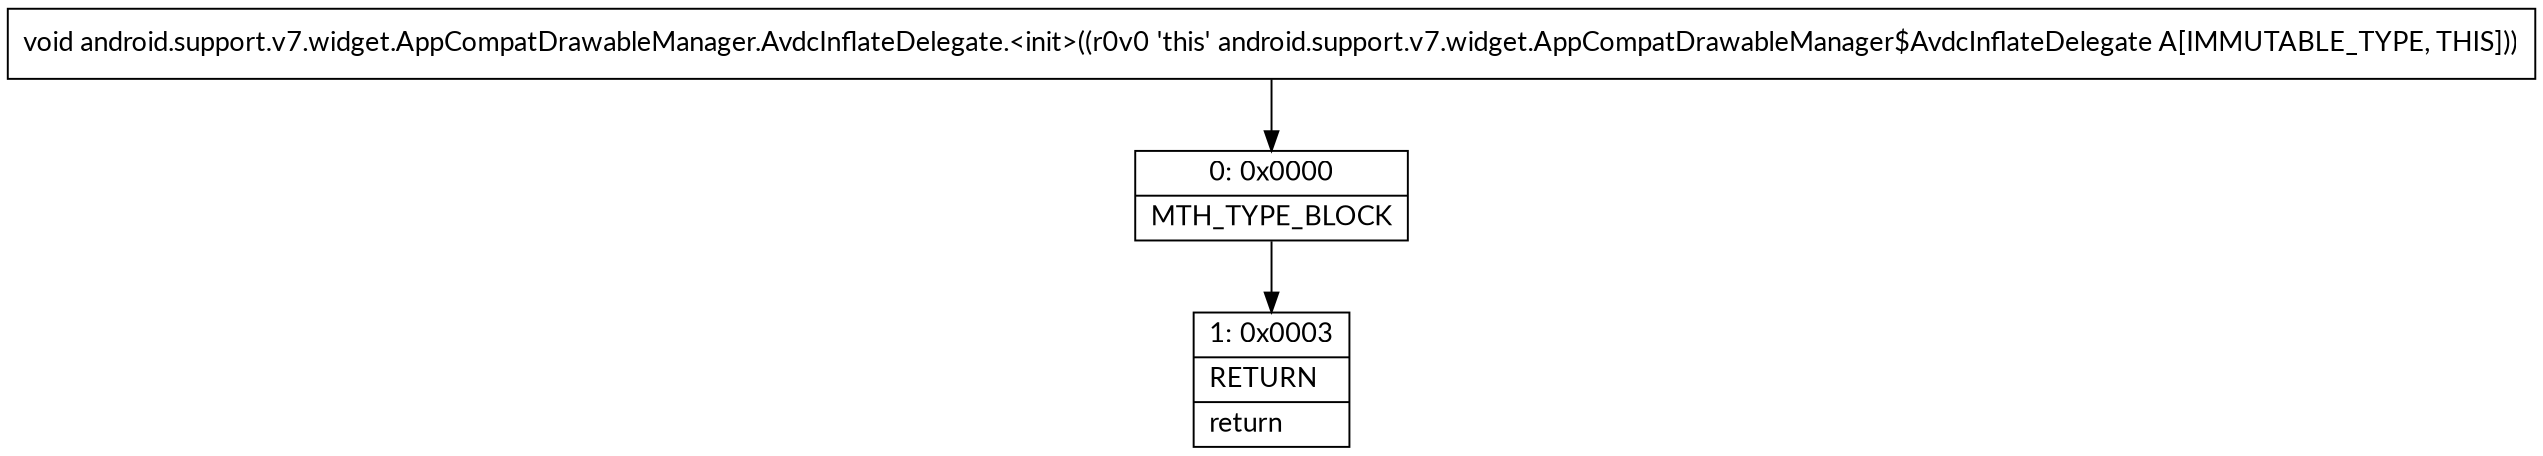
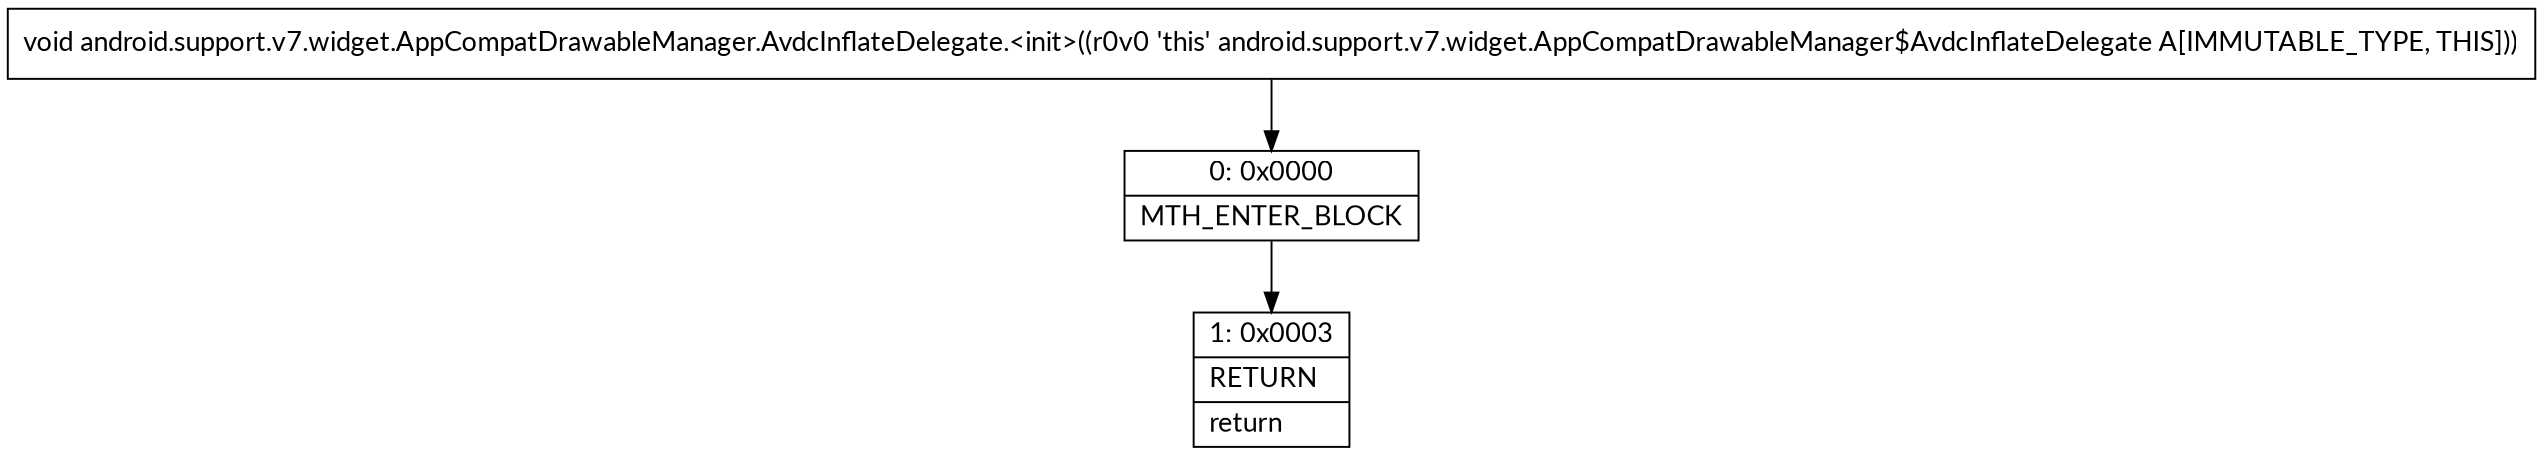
  digraph {
    fontname=Lato
    node [shape=record fontname=Lato]
    edge [fontname=Lato]
-   n1 [label="{0\:\ 0x0000|MTH_TYPE_BLOCK\l}"]
+   n1 [label="{0\:\ 0x0000|MTH_ENTER_BLOCK\l}"]
    n2 [label="{1\:\ 0x0003|RETURN\l|return\l}"]
    n3 [label="{void android.support.v7.widget.AppCompatDrawableManager.AvdcInflateDelegate.\<init\>((r0v0 'this' android.support.v7.widget.AppCompatDrawableManager$AvdcInflateDelegate A[IMMUTABLE_TYPE, THIS])) }"]
    n1 -> n2
    n3 -> n1
  }
